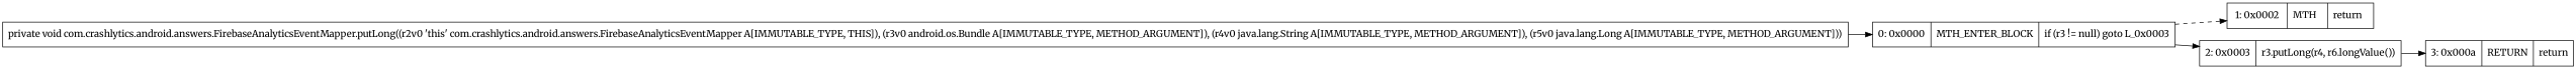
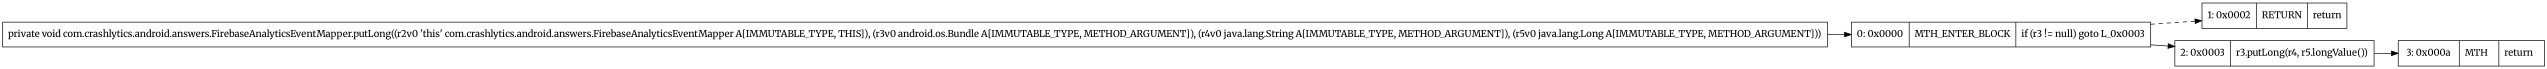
  digraph {
    fontname=Merriweather
    rankdir=LR
    node [fontname=Merriweather shape=record]
    edge [fontname=Merriweather]
    n1 [label="{0\:\ 0x0000|MTH_ENTER_BLOCK\l|if (r3 != null) goto L_0x0003\l}"]
-   n2 [label="{1\:\ 0x0002|MTH\l|return\l}"]
-   n3 [label="{2\:\ 0x0003|r3.putLong(r4, r6.longValue())\l}"]
-   n4 [label="{3\:\ 0x000a|RETURN\l|return\l}"]
+   n2 [label="{1\:\ 0x0002|RETURN\l|return\l}"]
+   n3 [label="{2\:\ 0x0003|r3.putLong(r4, r5.longValue())\l}"]
+   n4 [label="{3\:\ 0x000a|MTH\l|return\l}"]
    n5 [label="{private void com.crashlytics.android.answers.FirebaseAnalyticsEventMapper.putLong((r2v0 'this' com.crashlytics.android.answers.FirebaseAnalyticsEventMapper A[IMMUTABLE_TYPE, THIS]), (r3v0 android.os.Bundle A[IMMUTABLE_TYPE, METHOD_ARGUMENT]), (r4v0 java.lang.String A[IMMUTABLE_TYPE, METHOD_ARGUMENT]), (r5v0 java.lang.Long A[IMMUTABLE_TYPE, METHOD_ARGUMENT])) }"]
    n1 -> n2 [style=dashed]
    n1 -> n3
    n3 -> n4
    n5 -> n1
  }
